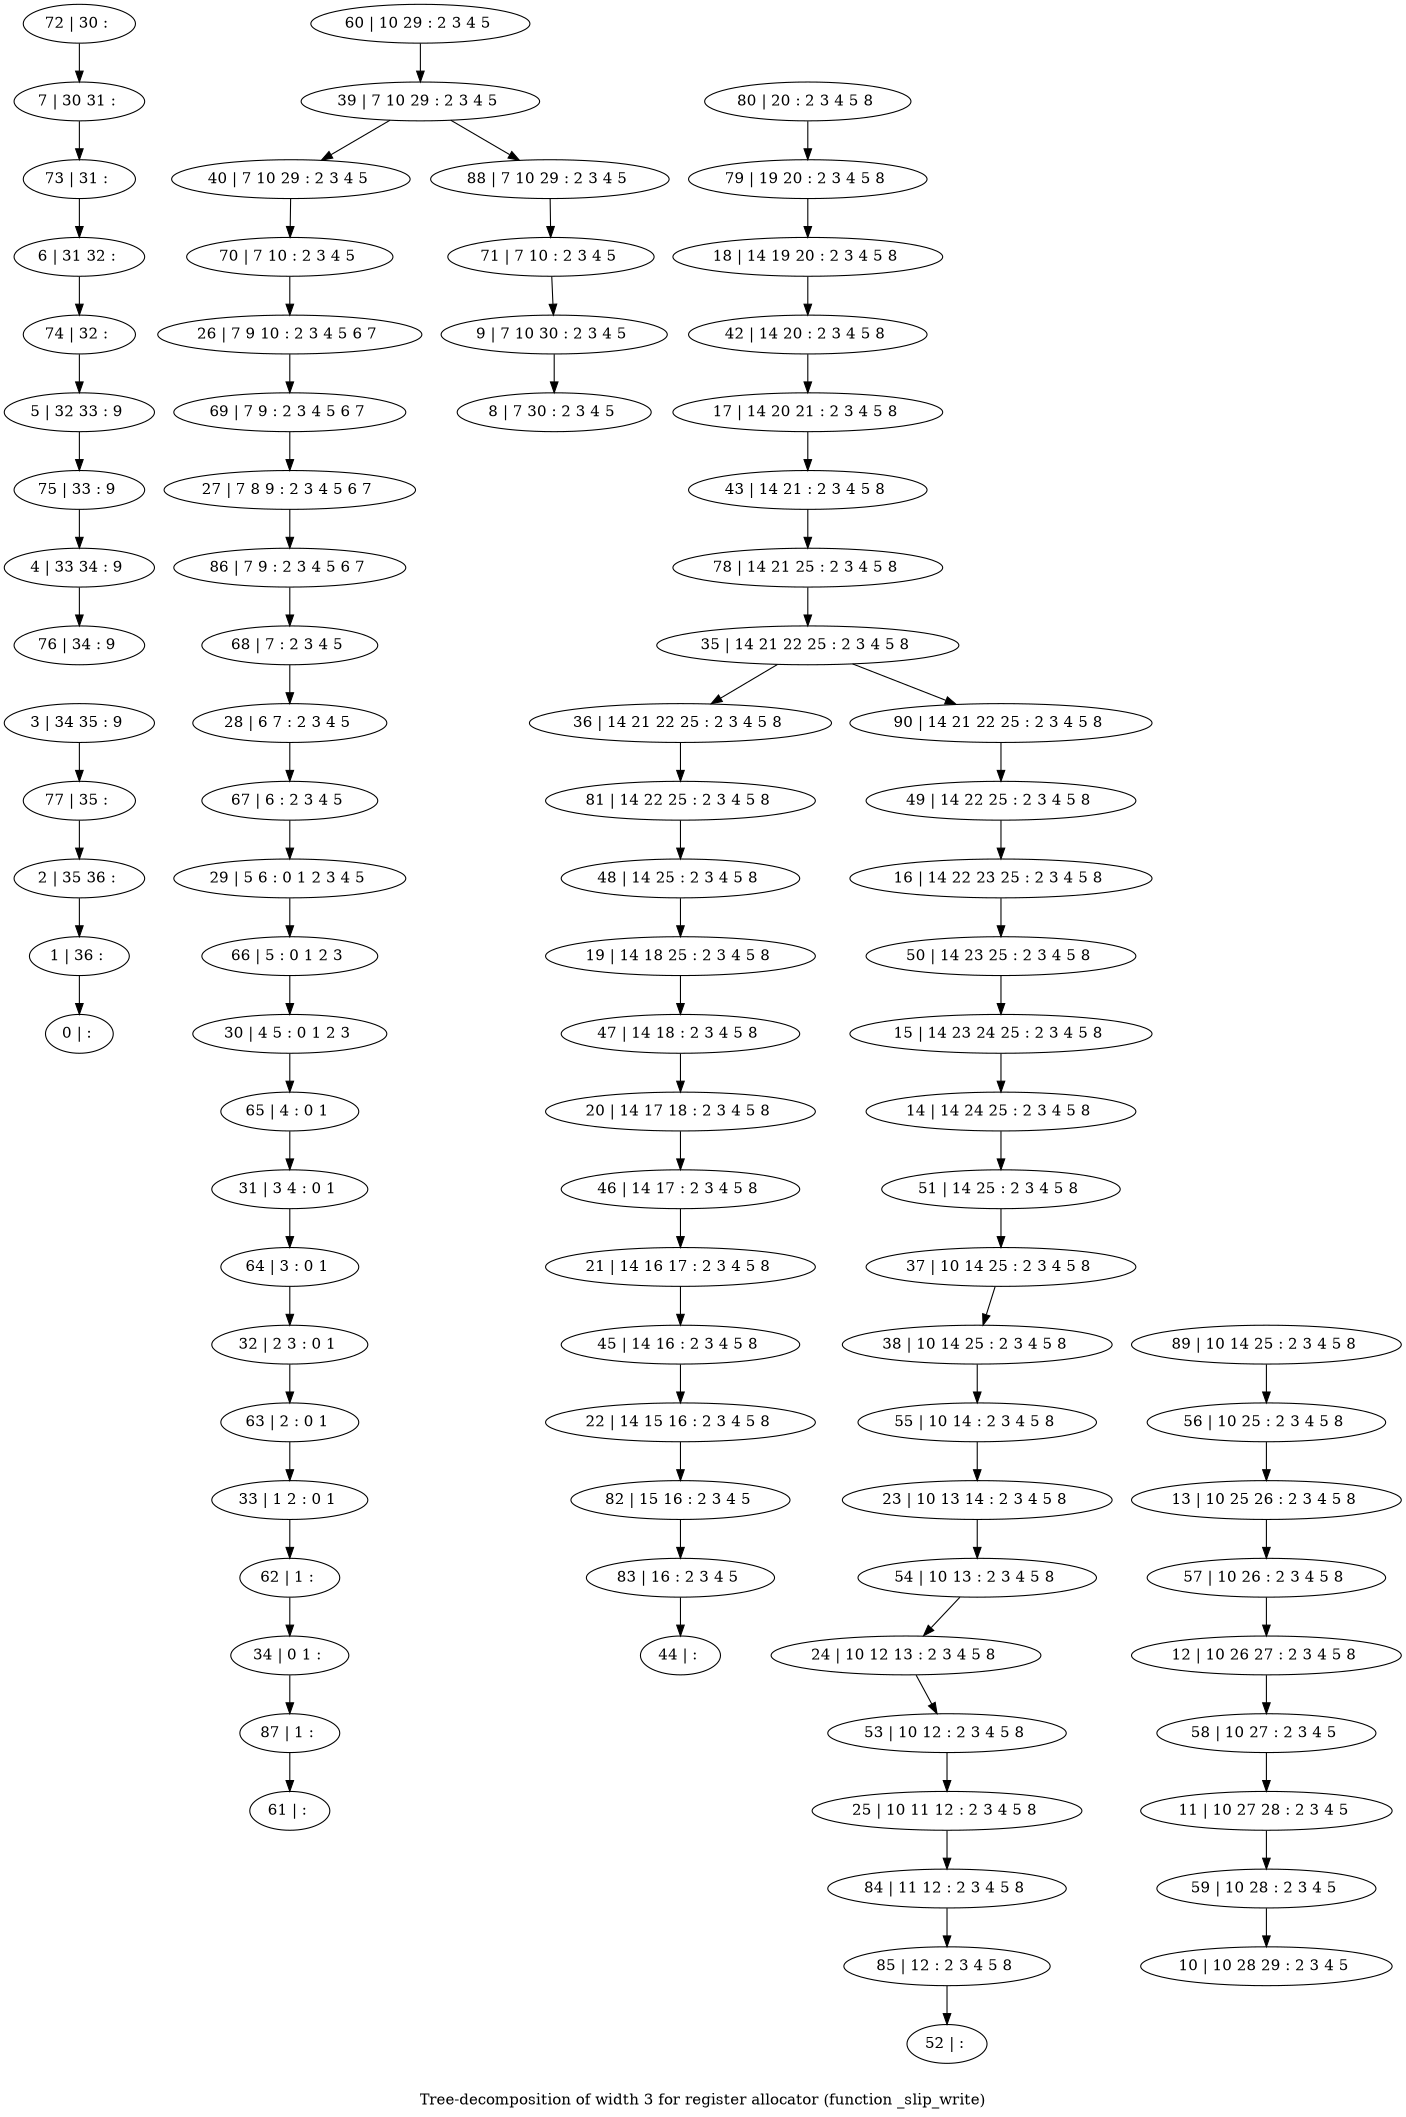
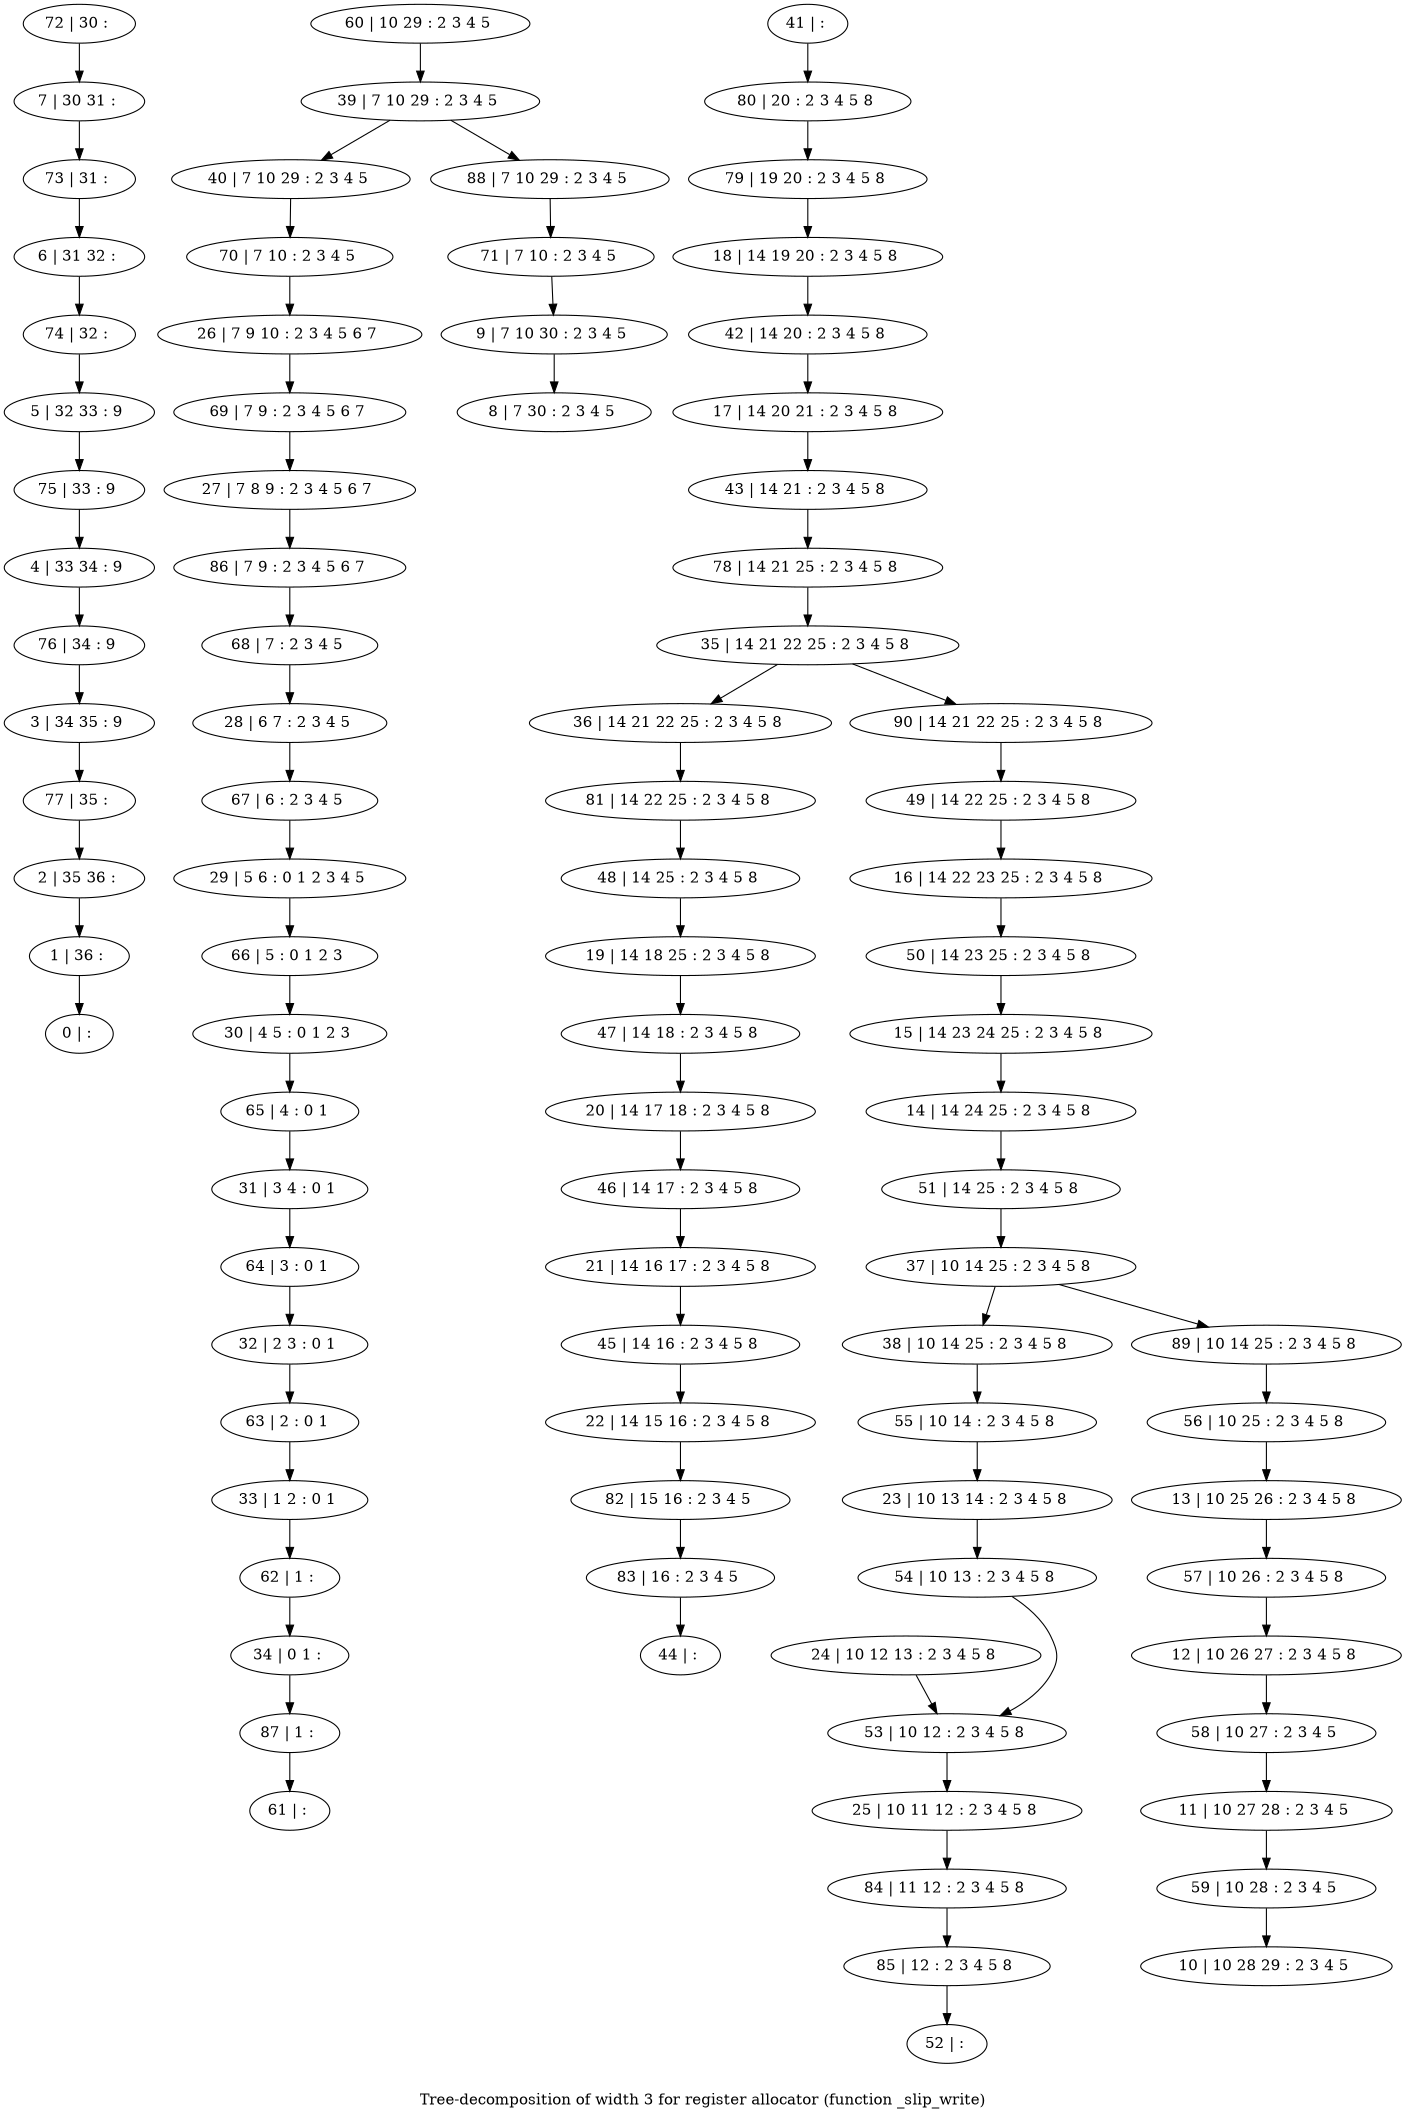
  digraph {
    label="Tree-decomposition of width 3 for register allocator (function _slip_write)"
    n1 [label="0 | : "]
    n2 [label="1 | 36 : "]
    n3 [label="2 | 35 36 : "]
    n4 [label="3 | 34 35 : 9 "]
    n5 [label="77 | 35 : "]
    n6 [label="4 | 33 34 : 9 "]
    n7 [label="76 | 34 : 9 "]
    n8 [label="5 | 32 33 : 9 "]
    n9 [label="75 | 33 : 9 "]
    n10 [label="6 | 31 32 : "]
    n11 [label="74 | 32 : "]
    n12 [label="7 | 30 31 : "]
    n13 [label="73 | 31 : "]
    n14 [label="8 | 7 30 : 2 3 4 5 "]
    n15 [label="72 | 30 : "]
    n16 [label="9 | 7 10 30 : 2 3 4 5 "]
    n17 [label="10 | 10 28 29 : 2 3 4 5 "]
    n18 [label="60 | 10 29 : 2 3 4 5 "]
    n19 [label="39 | 7 10 29 : 2 3 4 5 "]
    n20 [label="11 | 10 27 28 : 2 3 4 5 "]
    n21 [label="59 | 10 28 : 2 3 4 5 "]
    n22 [label="12 | 10 26 27 : 2 3 4 5 8 "]
    n23 [label="58 | 10 27 : 2 3 4 5 "]
    n24 [label="13 | 10 25 26 : 2 3 4 5 8 "]
    n25 [label="57 | 10 26 : 2 3 4 5 8 "]
    n26 [label="14 | 14 24 25 : 2 3 4 5 8 "]
    n27 [label="51 | 14 25 : 2 3 4 5 8 "]
    n28 [label="37 | 10 14 25 : 2 3 4 5 8 "]
    n29 [label="15 | 14 23 24 25 : 2 3 4 5 8 "]
    n30 [label="16 | 14 22 23 25 : 2 3 4 5 8 "]
    n31 [label="50 | 14 23 25 : 2 3 4 5 8 "]
    n32 [label="17 | 14 20 21 : 2 3 4 5 8 "]
    n33 [label="43 | 14 21 : 2 3 4 5 8 "]
    n34 [label="78 | 14 21 25 : 2 3 4 5 8 "]
    n35 [label="18 | 14 19 20 : 2 3 4 5 8 "]
    n36 [label="42 | 14 20 : 2 3 4 5 8 "]
    n37 [label="19 | 14 18 25 : 2 3 4 5 8 "]
    n38 [label="47 | 14 18 : 2 3 4 5 8 "]
    n39 [label="20 | 14 17 18 : 2 3 4 5 8 "]
    n40 [label="46 | 14 17 : 2 3 4 5 8 "]
    n41 [label="21 | 14 16 17 : 2 3 4 5 8 "]
    n42 [label="45 | 14 16 : 2 3 4 5 8 "]
    n43 [label="22 | 14 15 16 : 2 3 4 5 8 "]
    n44 [label="82 | 15 16 : 2 3 4 5 "]
    n45 [label="83 | 16 : 2 3 4 5 "]
    n46 [label="23 | 10 13 14 : 2 3 4 5 8 "]
    n47 [label="54 | 10 13 : 2 3 4 5 8 "]
    n48 [label="24 | 10 12 13 : 2 3 4 5 8 "]
    n49 [label="53 | 10 12 : 2 3 4 5 8 "]
    n50 [label="25 | 10 11 12 : 2 3 4 5 8 "]
    n51 [label="84 | 11 12 : 2 3 4 5 8 "]
    n52 [label="85 | 12 : 2 3 4 5 8 "]
    n53 [label="26 | 7 9 10 : 2 3 4 5 6 7 "]
    n54 [label="69 | 7 9 : 2 3 4 5 6 7 "]
    n55 [label="27 | 7 8 9 : 2 3 4 5 6 7 "]
    n56 [label="86 | 7 9 : 2 3 4 5 6 7 "]
    n57 [label="68 | 7 : 2 3 4 5 "]
    n58 [label="28 | 6 7 : 2 3 4 5 "]
    n59 [label="67 | 6 : 2 3 4 5 "]
    n60 [label="29 | 5 6 : 0 1 2 3 4 5 "]
    n61 [label="66 | 5 : 0 1 2 3 "]
    n62 [label="30 | 4 5 : 0 1 2 3 "]
    n63 [label="65 | 4 : 0 1 "]
    n64 [label="31 | 3 4 : 0 1 "]
    n65 [label="64 | 3 : 0 1 "]
    n66 [label="32 | 2 3 : 0 1 "]
    n67 [label="63 | 2 : 0 1 "]
    n68 [label="33 | 1 2 : 0 1 "]
    n69 [label="62 | 1 : "]
    n70 [label="34 | 0 1 : "]
    n71 [label="87 | 1 : "]
    n72 [label="61 | : "]
    n73 [label="35 | 14 21 22 25 : 2 3 4 5 8 "]
    n74 [label="36 | 14 21 22 25 : 2 3 4 5 8 "]
    n75 [label="90 | 14 21 22 25 : 2 3 4 5 8 "]
    n76 [label="81 | 14 22 25 : 2 3 4 5 8 "]
    n77 [label="49 | 14 22 25 : 2 3 4 5 8 "]
    n78 [label="48 | 14 25 : 2 3 4 5 8 "]
    n79 [label="38 | 10 14 25 : 2 3 4 5 8 "]
    n80 [label="89 | 10 14 25 : 2 3 4 5 8 "]
    n81 [label="55 | 10 14 : 2 3 4 5 8 "]
    n82 [label="56 | 10 25 : 2 3 4 5 8 "]
    n83 [label="40 | 7 10 29 : 2 3 4 5 "]
    n84 [label="88 | 7 10 29 : 2 3 4 5 "]
    n85 [label="70 | 7 10 : 2 3 4 5 "]
    n86 [label="71 | 7 10 : 2 3 4 5 "]
+   n87 [label="41 | : "]
    n88 [label="80 | 20 : 2 3 4 5 8 "]
    n89 [label="79 | 19 20 : 2 3 4 5 8 "]
    n90 [label="44 | : "]
    n91 [label="52 | : "]
    n2 -> n1
    n3 -> n2
    n4 -> n5
    n5 -> n3
    n6 -> n7
+   n7 -> n4
    n8 -> n9
    n9 -> n6
    n10 -> n11
    n11 -> n8
    n12 -> n13
    n13 -> n10
    n15 -> n12
    n16 -> n14
    n18 -> n19
    n19 -> n83
    n19 -> n84
    n20 -> n21
    n21 -> n17
    n22 -> n23
    n23 -> n20
    n24 -> n25
    n25 -> n22
    n26 -> n27
    n27 -> n28
    n28 -> n79
+   n28 -> n80
    n29 -> n26
    n30 -> n31
    n31 -> n29
    n32 -> n33
    n33 -> n34
    n34 -> n73
    n35 -> n36
    n36 -> n32
    n37 -> n38
    n38 -> n39
    n39 -> n40
    n40 -> n41
    n41 -> n42
    n42 -> n43
    n43 -> n44
    n44 -> n45
    n45 -> n90
    n46 -> n47
-   n47 -> n48
+   n47 -> n49
    n48 -> n49
    n49 -> n50
    n50 -> n51
    n51 -> n52
    n52 -> n91
    n53 -> n54
    n54 -> n55
    n55 -> n56
    n56 -> n57
    n57 -> n58
    n58 -> n59
    n59 -> n60
    n60 -> n61
    n61 -> n62
    n62 -> n63
    n63 -> n64
    n64 -> n65
    n65 -> n66
    n66 -> n67
    n67 -> n68
    n68 -> n69
    n69 -> n70
    n70 -> n71
    n71 -> n72
    n73 -> n74
    n73 -> n75
    n74 -> n76
    n75 -> n77
    n76 -> n78
    n77 -> n30
    n78 -> n37
    n79 -> n81
    n80 -> n82
    n81 -> n46
    n82 -> n24
    n83 -> n85
    n84 -> n86
    n85 -> n53
    n86 -> n16
+   n87 -> n88
    n88 -> n89
    n89 -> n35
  }
